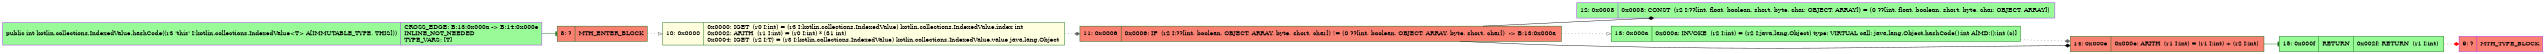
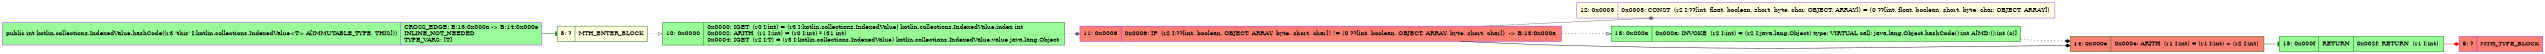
  digraph {
    rankdir=LR
    node [color=darkgreen fillcolor=lightyellow shape=record style=filled]
    edge [arrowhead=diamond color=black style=dotted]
-   n1 [fillcolor=salmon label="{8\:\ ?|MTH_ENTER_BLOCK\l}"]
-   n2 [label="{10\:\ 0x0000|0x0000: IGET  (r0 I:int) = (r3 I:kotlin.collections.IndexedValue) kotlin.collections.IndexedValue.index int \l0x0002: ARITH  (r1 I:int) = (r0 I:int) * (31 int) \l0x0004: IGET  (r2 I:T) = (r3 I:kotlin.collections.IndexedValue) kotlin.collections.IndexedValue.value java.lang.Object \l}"]
-   n3 [fillcolor=salmon label="{11\:\ 0x0006|0x0006: IF  (r2 I:??[int, boolean, OBJECT, ARRAY, byte, short, char]) != (0 ??[int, boolean, OBJECT, ARRAY, byte, short, char])  \-\> B:13:0x000a \l}"]
-   n4 [color=purple fillcolor=palegreen label="{12\:\ 0x0008|0x0008: CONST  (r2 I:??[int, float, boolean, short, byte, char, OBJECT, ARRAY]) = (0 ??[int, float, boolean, short, byte, char, OBJECT, ARRAY]) \l}"]
+   n1 [label="{8\:\ ?|MTH_ENTER_BLOCK\l}"]
+   n2 [fillcolor=palegreen label="{10\:\ 0x0000|0x0000: IGET  (r0 I:int) = (r3 I:kotlin.collections.IndexedValue) kotlin.collections.IndexedValue.index int \l0x0002: ARITH  (r1 I:int) = (r0 I:int) * (31 int) \l0x0004: IGET  (r2 I:T) = (r3 I:kotlin.collections.IndexedValue) kotlin.collections.IndexedValue.value java.lang.Object \l}"]
+   n3 [color=purple fillcolor=salmon label="{11\:\ 0x0006|0x0006: IF  (r2 I:??[int, boolean, OBJECT, ARRAY, byte, short, char]) != (0 ??[int, boolean, OBJECT, ARRAY, byte, short, char])  \-\> B:13:0x000a \l}"]
+   n4 [color=purple label="{12\:\ 0x0008|0x0008: CONST  (r2 I:??[int, float, boolean, short, byte, char, OBJECT, ARRAY]) = (0 ??[int, float, boolean, short, byte, char, OBJECT, ARRAY]) \l}"]
    n5 [fillcolor=palegreen label="{13\:\ 0x000a|0x000a: INVOKE  (r2 I:int) = (r2 I:java.lang.Object) type: VIRTUAL call: java.lang.Object.hashCode():int A[MD:():int (c)]\l}"]
    n6 [fillcolor=salmon label="{14\:\ 0x000e|0x000e: ARITH  (r1 I:int) = (r1 I:int) + (r2 I:int) \l}"]
    n7 [fillcolor=palegreen label="{15\:\ 0x000f|RETURN\l|0x002f: RETURN  (r1 I:int) \l}"]
    n8 [color=purple fillcolor=salmon label="{9\:\ ?|MTH_TYPE_BLOCK\l}"]
    n9 [color=purple fillcolor=palegreen label="{public int kotlin.collections.IndexedValue.hashCode((r3 'this' I:kotlin.collections.IndexedValue\<T\> A[IMMUTABLE_TYPE, THIS]))  | CROSS_EDGE: B:13:0x000a \-\> B:14:0x000e\lINLINE_NOT_NEEDED\lTYPE_VARS: [T]\l}"]
    n1 -> n2 [arrowhead=onormal color=gray40]
    n2 -> n3 [color=gray40]
-   n3 -> n4 [style=solid]
-   n3 -> n5 [arrowhead=onormal color=gray40]
+   n3 -> n4 [color=gray40 style=solid]
+   n3 -> n5 [arrowhead=onormal]
    n3 -> n6 [style=solid]
-   n5 -> n6 [color=gray40]
+   n5 -> n6
    n6 -> n7 [arrowhead=tee color=darkgreen style=solid]
-   n7 -> n8 [color=red]
+   n7 -> n8 [color=red style=solid]
    n9 -> n1 [arrowhead=tee color=darkgreen style=solid]
  }
